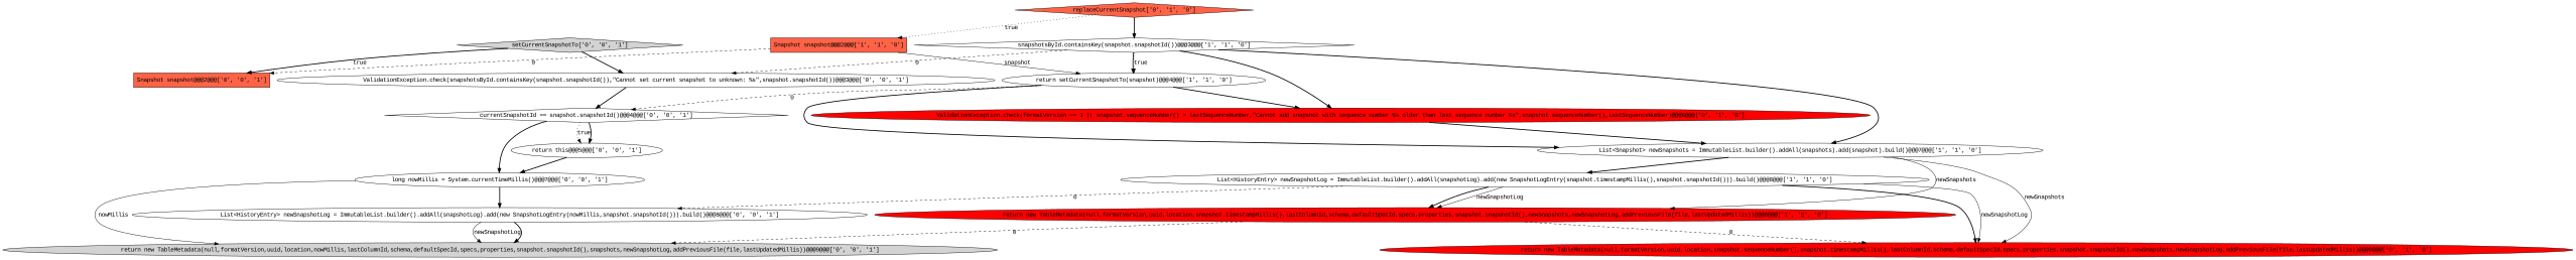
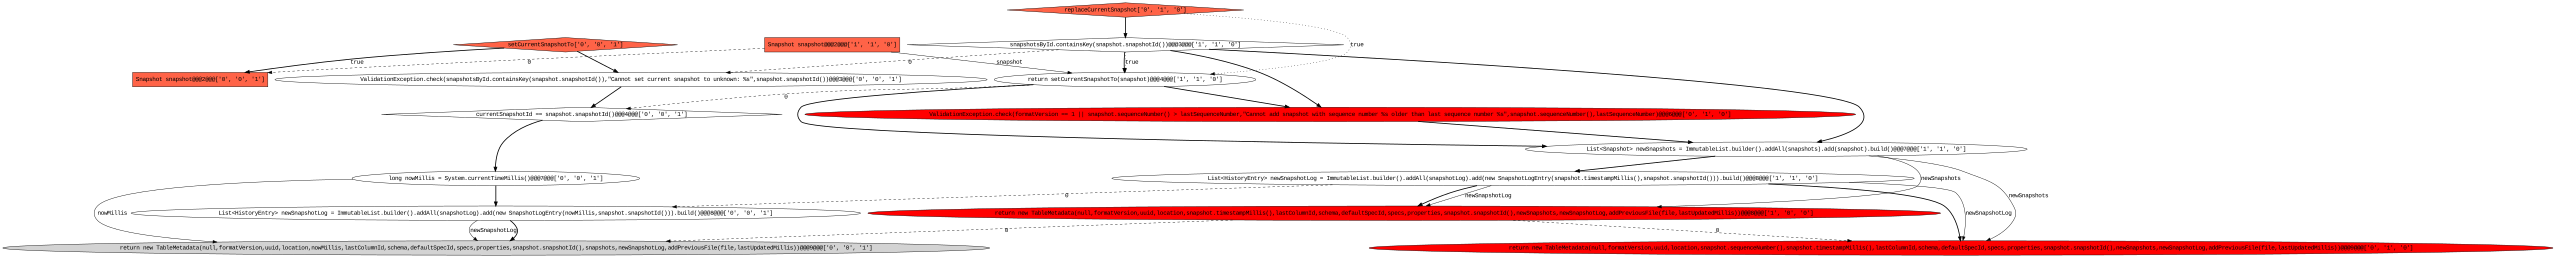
  digraph {
    fontname="Liberation Mono"
    node [fillcolor=white fontname="Liberation Mono" shape=ellipse style=filled]
    edge [fontname="Liberation Mono" style=bold]
    n1 [label="long nowMillis = System.currentTimeMillis()@@@7@@@['0', '0', '1']"]
    n2 [label="List<HistoryEntry> newSnapshotLog = ImmutableList.builder().addAll(snapshotLog).add(new SnapshotLogEntry(nowMillis,snapshot.snapshotId())).build()@@@8@@@['0', '0', '1']"]
    n3 [fillcolor=lightgray label="return new TableMetadata(null,formatVersion,uuid,location,nowMillis,lastColumnId,schema,defaultSpecId,specs,properties,snapshot.snapshotId(),snapshots,newSnapshotLog,addPreviousFile(file,lastUpdatedMillis))@@@9@@@['0', '0', '1']"]
    n4 [fillcolor=tomato label="Snapshot snapshot@@@2@@@['1', '1', '0']" shape=box]
    n5 [label="return setCurrentSnapshotTo(snapshot)@@@4@@@['1', '1', '0']"]
    n6 [fillcolor=tomato label="Snapshot snapshot@@@2@@@['0', '0', '1']" shape=box]
    n7 [label="currentSnapshotId == snapshot.snapshotId()@@@4@@@['0', '0', '1']" shape=diamond]
    n8 [label="List<Snapshot> newSnapshots = ImmutableList.builder().addAll(snapshots).add(snapshot).build()@@@7@@@['1', '1', '0']"]
    n9 [fillcolor=red label="ValidationException.check(formatVersion == 1 || snapshot.sequenceNumber() > lastSequenceNumber,\"Cannot add snapshot with sequence number %s older than last sequence number %s\",snapshot.sequenceNumber(),lastSequenceNumber)@@@6@@@['0', '1', '0']"]
-   n10 [label="return this@@@5@@@['0', '0', '1']"]
-   n11 [fillcolor=lightgray label="setCurrentSnapshotTo['0', '0', '1']" shape=diamond]
+   n11 [fillcolor=tomato label="setCurrentSnapshotTo['0', '0', '1']" shape=diamond]
    n12 [label="ValidationException.check(snapshotsById.containsKey(snapshot.snapshotId()),\"Cannot set current snapshot to unknown: %s\",snapshot.snapshotId())@@@3@@@['0', '0', '1']"]
    n13 [fillcolor=red label="return new TableMetadata(null,formatVersion,uuid,location,snapshot.sequenceNumber(),snapshot.timestampMillis(),lastColumnId,schema,defaultSpecId,specs,properties,snapshot.snapshotId(),newSnapshots,newSnapshotLog,addPreviousFile(file,lastUpdatedMillis))@@@9@@@['0', '1', '0']"]
    n14 [fillcolor=red label="return new TableMetadata(null,formatVersion,uuid,location,snapshot.timestampMillis(),lastColumnId,schema,defaultSpecId,specs,properties,snapshot.snapshotId(),newSnapshots,newSnapshotLog,addPreviousFile(file,lastUpdatedMillis))@@@8@@@['1', '0', '0']"]
    n15 [label="List<HistoryEntry> newSnapshotLog = ImmutableList.builder().addAll(snapshotLog).add(new SnapshotLogEntry(snapshot.timestampMillis(),snapshot.snapshotId())).build()@@@8@@@['1', '1', '0']"]
    n16 [label="snapshotsById.containsKey(snapshot.snapshotId())@@@3@@@['1', '1', '0']" shape=diamond]
    n17 [fillcolor=tomato label="replaceCurrentSnapshot['0', '1', '0']" shape=diamond]
    n1 -> n2
    n1 -> n3 [label=nowMillis style=solid]
    n2 -> n3 [label=newSnapshotLog style=solid]
    n2 -> n3
    n4 -> n5 [label=snapshot style=solid]
    n4 -> n6 [label=0 style=dashed]
    n5 -> n7 [label=0 style=dashed]
    n5 -> n8
    n5 -> n9
    n7 -> n1
-   n7 -> n10 [label=true style=dotted]
-   n7 -> n10
    n8 -> n13 [label=newSnapshots style=solid]
    n8 -> n14 [label=newSnapshots style=solid]
    n8 -> n15
    n9 -> n8
-   n10 -> n1
    n11 -> n6 [label=true]
    n11 -> n12
    n12 -> n7
    n14 -> n3 [label=0 style=dashed]
    n14 -> n13 [label=0 style=dashed]
    n15 -> n2 [label=0 style=dashed]
    n15 -> n13 [label=newSnapshotLog style=solid]
    n15 -> n13
    n15 -> n14 [label=newSnapshotLog style=solid]
    n15 -> n14
    n16 -> n5 [label=true style=dotted]
    n16 -> n5
    n16 -> n8
    n16 -> n9
    n16 -> n12 [label=0 style=dashed]
-   n17 -> n4 [label=true style=dotted]
+   n17 -> n5 [label=true style=dotted]
    n17 -> n16
  }
